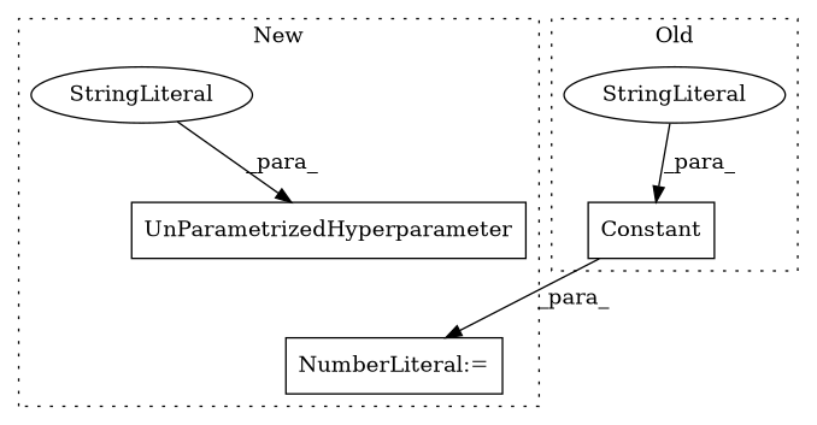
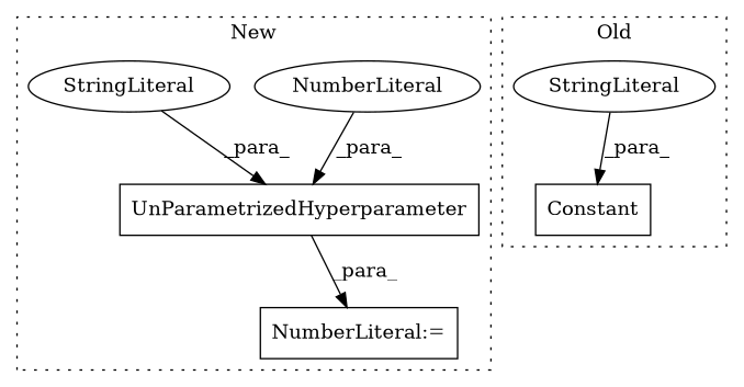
  digraph {
    node [a=32 l=1 shape=box]
    n1 [l="9,1" label=Constant s="5221,5247"]
    n2 [a=45 l=6 label=StringLiteral s=5230 shape=ellipse]
    n3 [l="29,1" label=UnParametrizedHyperparameter s="6057,6100"]
+   n4 [a=34 label=NumberLiteral s=6099 shape=ellipse]
    n5 [a=7 label="NumberLiteral:=" s=6034]
    n6 [a=45 l=12 label=StringLiteral s=6086 shape=ellipse]
    subgraph cluster_1 {
      label=Old
      style=dotted
      n1
      n2
    }
    subgraph cluster_2 {
      label=New
      style=dotted
      n3
+     n4
      n5
      n6
    }
    n2 -> n1 [label=_para_]
-   n1 -> n5 [label=_para_]
+   n3 -> n5 [label=_para_]
+   n4 -> n3 [label=_para_]
    n6 -> n3 [label=_para_]
  }
